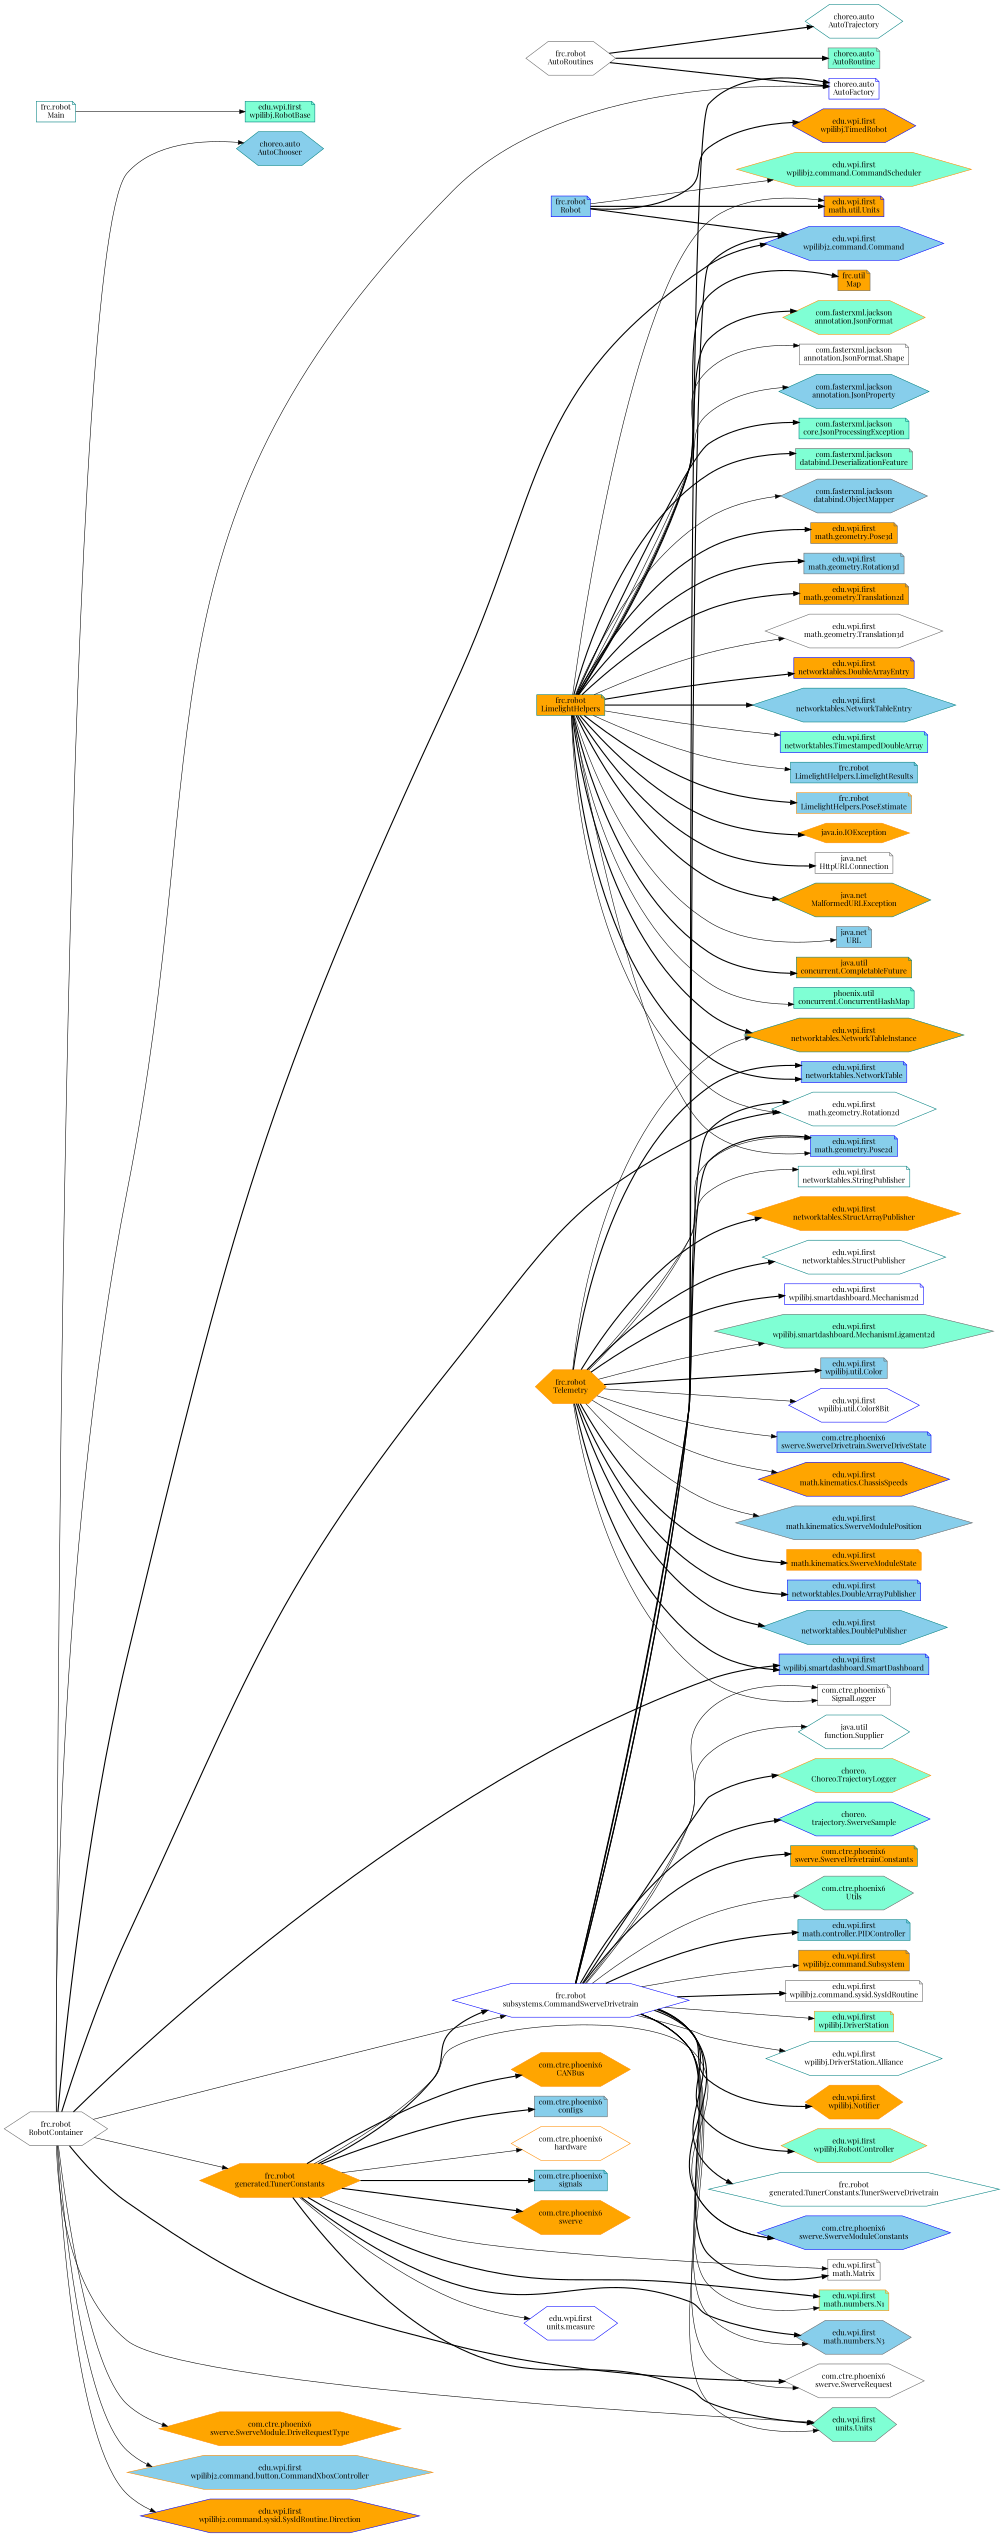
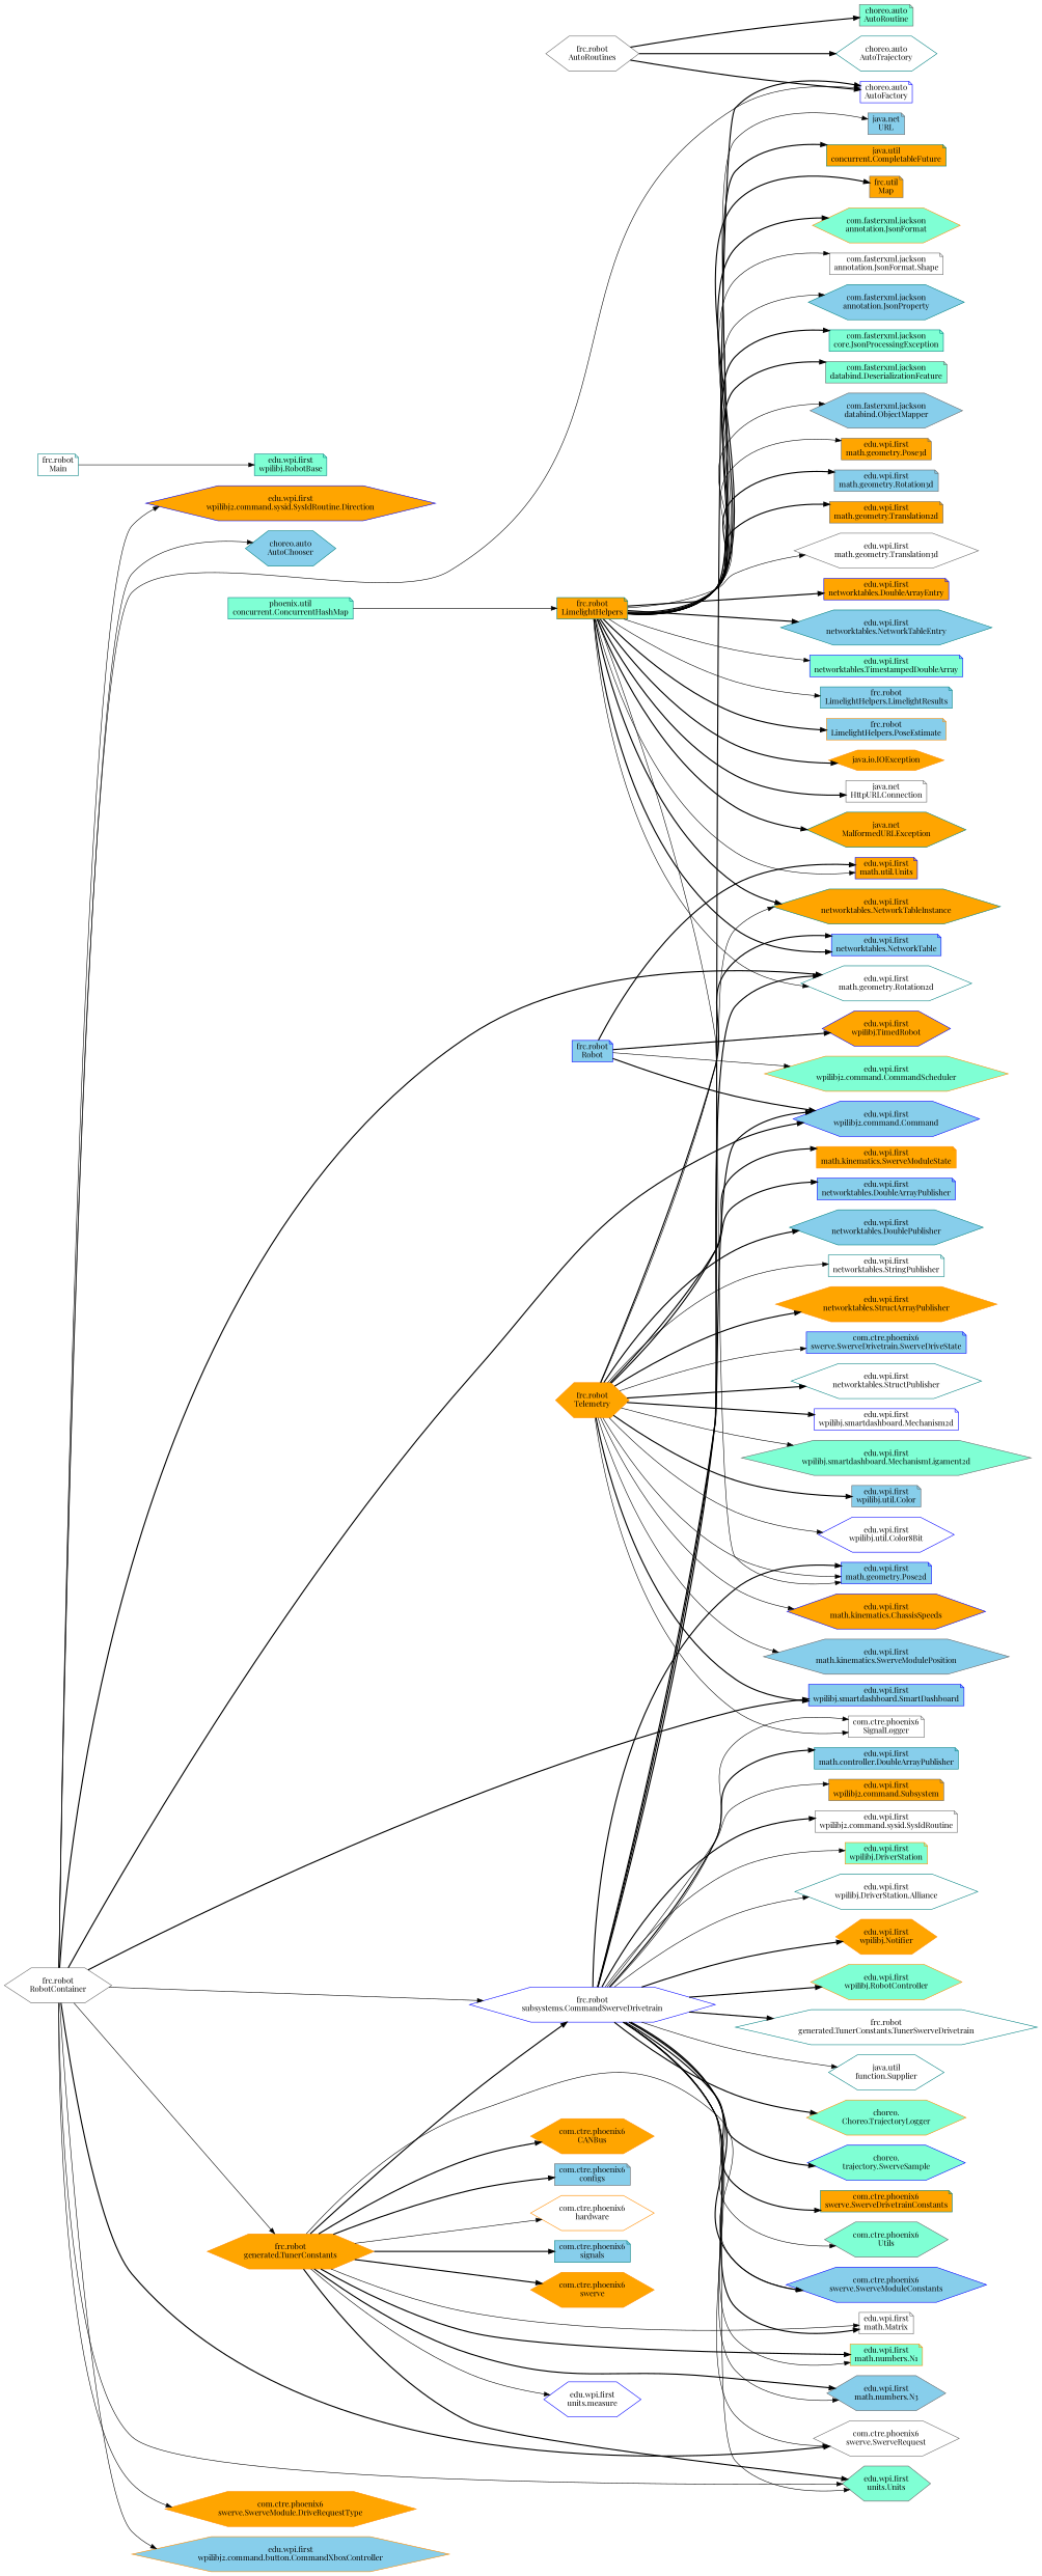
  digraph {
    constraint=false
    fontname="Playfair Display"
    rankdir=LR
    node [color=gray40 fillcolor=skyblue fontname="Playfair Display" shape=hexagon style=filled]
    edge [fontname="Playfair Display" style=bold]
    n1 [color=teal label="choreo.auto\nAutoChooser"]
    n2 [color=blue fillcolor=white label="choreo.auto\nAutoFactory" shape=note]
    n3 [fillcolor=aquamarine label="choreo.auto\nAutoRoutine" shape=note]
    n4 [color=teal fillcolor=white label="choreo.auto\nAutoTrajectory"]
    n5 [color=darkorange fillcolor=aquamarine label="choreo.\nChoreo.TrajectoryLogger"]
    n6 [color=blue fillcolor=aquamarine label="choreo.\ntrajectory.SwerveSample"]
    n7 [color=darkorange fillcolor=orange label="com.ctre.phoenix6\nCANBus"]
    n8 [label="com.ctre.phoenix6\nconfigs" shape=note]
    n9 [color=darkorange fillcolor=white label="com.ctre.phoenix6\nhardware"]
    n10 [fillcolor=white label="com.ctre.phoenix6\nSignalLogger" shape=note]
    n11 [color=teal label="com.ctre.phoenix6\nsignals" shape=note]
    n12 [color=darkorange fillcolor=orange label="com.ctre.phoenix6\nswerve"]
    n13 [color=teal fillcolor=orange label="com.ctre.phoenix6\nswerve.SwerveDrivetrainConstants" shape=note]
    n14 [color=blue label="com.ctre.phoenix6\nswerve.SwerveDrivetrain.SwerveDriveState" shape=note]
    n15 [color=blue label="com.ctre.phoenix6\nswerve.SwerveModuleConstants"]
    n16 [color=darkorange fillcolor=orange label="com.ctre.phoenix6\nswerve.SwerveModule.DriveRequestType"]
    n17 [fillcolor=white label="com.ctre.phoenix6\nswerve.SwerveRequest"]
    n18 [fillcolor=aquamarine label="com.ctre.phoenix6\nUtils"]
    n19 [color=darkorange fillcolor=aquamarine label="com.fasterxml.jackson\nannotation.JsonFormat"]
    n20 [fillcolor=white label="com.fasterxml.jackson\nannotation.JsonFormat.Shape" shape=note]
    n21 [color=teal label="com.fasterxml.jackson\nannotation.JsonProperty"]
    n22 [color=teal fillcolor=aquamarine label="com.fasterxml.jackson\ncore.JsonProcessingException" shape=note]
    n23 [fillcolor=aquamarine label="com.fasterxml.jackson\ndatabind.DeserializationFeature" shape=note]
    n24 [label="com.fasterxml.jackson\ndatabind.ObjectMapper"]
-   n25 [color=teal label="edu.wpi.first\nmath.controller.PIDController" shape=note]
+   n25 [color=teal label="edu.wpi.first\nmath.controller.DoubleArrayPublisher" shape=note]
    n26 [color=blue label="edu.wpi.first\nmath.geometry.Pose2d" shape=note]
    n27 [fillcolor=orange label="edu.wpi.first\nmath.geometry.Pose3d" shape=note]
    n28 [color=teal fillcolor=white label="edu.wpi.first\nmath.geometry.Rotation2d"]
    n29 [label="edu.wpi.first\nmath.geometry.Rotation3d" shape=note]
    n30 [fillcolor=orange label="edu.wpi.first\nmath.geometry.Translation2d" shape=note]
    n31 [fillcolor=white label="edu.wpi.first\nmath.geometry.Translation3d"]
    n32 [color=blue fillcolor=orange label="edu.wpi.first\nmath.kinematics.ChassisSpeeds"]
    n33 [label="edu.wpi.first\nmath.kinematics.SwerveModulePosition"]
    n34 [color=darkorange fillcolor=orange label="edu.wpi.first\nmath.kinematics.SwerveModuleState" shape=note]
    n35 [fillcolor=white label="edu.wpi.first\nmath.Matrix" shape=note]
    n36 [color=darkorange fillcolor=aquamarine label="edu.wpi.first\nmath.numbers.N1" shape=note]
    n37 [label="edu.wpi.first\nmath.numbers.N3"]
    n38 [color=blue fillcolor=orange label="edu.wpi.first\nmath.util.Units" shape=note]
    n39 [color=blue fillcolor=orange label="edu.wpi.first\nnetworktables.DoubleArrayEntry" shape=note]
    n40 [color=blue label="edu.wpi.first\nnetworktables.DoubleArrayPublisher" shape=note]
    n41 [color=teal label="edu.wpi.first\nnetworktables.DoublePublisher"]
    n42 [color=blue label="edu.wpi.first\nnetworktables.NetworkTable" shape=note]
    n43 [color=teal label="edu.wpi.first\nnetworktables.NetworkTableEntry"]
    n44 [color=teal fillcolor=orange label="edu.wpi.first\nnetworktables.NetworkTableInstance"]
    n45 [color=teal fillcolor=white label="edu.wpi.first\nnetworktables.StringPublisher" shape=note]
    n46 [color=darkorange fillcolor=orange label="edu.wpi.first\nnetworktables.StructArrayPublisher"]
    n47 [color=teal fillcolor=white label="edu.wpi.first\nnetworktables.StructPublisher"]
    n48 [color=blue fillcolor=aquamarine label="edu.wpi.first\nnetworktables.TimestampedDoubleArray" shape=note]
    n49 [color=blue fillcolor=white label="edu.wpi.first\nunits.measure"]
    n50 [fillcolor=aquamarine label="edu.wpi.first\nunits.Units"]
    n51 [color=darkorange label="edu.wpi.first\nwpilibj2.command.button.CommandXboxController"]
    n52 [color=blue label="edu.wpi.first\nwpilibj2.command.Command"]
    n53 [color=darkorange fillcolor=aquamarine label="edu.wpi.first\nwpilibj2.command.CommandScheduler"]
    n54 [fillcolor=orange label="edu.wpi.first\nwpilibj2.command.Subsystem" shape=note]
    n55 [fillcolor=white label="edu.wpi.first\nwpilibj2.command.sysid.SysIdRoutine" shape=note]
    n56 [color=blue fillcolor=orange label="edu.wpi.first\nwpilibj2.command.sysid.SysIdRoutine.Direction"]
    n57 [color=darkorange fillcolor=aquamarine label="edu.wpi.first\nwpilibj.DriverStation" shape=note]
    n58 [color=teal fillcolor=white label="edu.wpi.first\nwpilibj.DriverStation.Alliance"]
    n59 [color=darkorange fillcolor=orange label="edu.wpi.first\nwpilibj.Notifier"]
    n60 [color=teal fillcolor=aquamarine label="edu.wpi.first\nwpilibj.RobotBase" shape=note]
    n61 [color=darkorange fillcolor=aquamarine label="edu.wpi.first\nwpilibj.RobotController"]
    n62 [color=blue fillcolor=white label="edu.wpi.first\nwpilibj.smartdashboard.Mechanism2d" shape=note]
    n63 [fillcolor=aquamarine label="edu.wpi.first\nwpilibj.smartdashboard.MechanismLigament2d"]
    n64 [color=blue label="edu.wpi.first\nwpilibj.smartdashboard.SmartDashboard" shape=note]
    n65 [color=blue fillcolor=orange label="edu.wpi.first\nwpilibj.TimedRobot"]
    n66 [label="edu.wpi.first\nwpilibj.util.Color" shape=note]
    n67 [color=blue fillcolor=white label="edu.wpi.first\nwpilibj.util.Color8Bit"]
    n68 [fillcolor=white label="frc.robot\nAutoRoutines"]
    n69 [color=darkorange fillcolor=orange label="frc.robot\ngenerated.TunerConstants"]
    n70 [color=blue fillcolor=white label="frc.robot\nsubsystems.CommandSwerveDrivetrain"]
    n71 [color=teal fillcolor=white label="frc.robot\ngenerated.TunerConstants.TunerSwerveDrivetrain"]
    n72 [color=teal fillcolor=white label="java.util\nfunction.Supplier"]
    n73 [color=teal fillcolor=orange label="frc.robot\nLimelightHelpers" shape=note]
    n74 [color=teal label="frc.robot\nLimelightHelpers.LimelightResults" shape=note]
    n75 [color=darkorange label="frc.robot\nLimelightHelpers.PoseEstimate" shape=note]
    n76 [color=darkorange fillcolor=orange label="java.io.IOException"]
    n77 [fillcolor=white label="java.net\nHttpURLConnection" shape=note]
    n78 [color=teal fillcolor=orange label="java.net\nMalformedURLException"]
    n79 [label="java.net\nURL" shape=note]
    n80 [color=teal fillcolor=orange label="java.util\nconcurrent.CompletableFuture" shape=note]
    n81 [color=teal fillcolor=aquamarine label="phoenix.util\nconcurrent.ConcurrentHashMap" shape=note]
    n82 [fillcolor=orange label="frc.util\nMap" shape=note]
    n83 [color=teal fillcolor=white label="frc.robot\nMain" shape=note]
    n84 [color=blue label="frc.robot\nRobot" shape=note]
    n85 [fillcolor=white label="frc.robot\nRobotContainer"]
    n86 [color=darkorange fillcolor=orange label="frc.robot\nTelemetry"]
    n68 -> n2
    n68 -> n3
    n68 -> n4
    n69 -> n7
    n69 -> n8
    n69 -> n9 [style=solid]
    n69 -> n11
    n69 -> n12
    n69 -> n15 [style=solid]
    n69 -> n35 [style=solid]
    n69 -> n36
    n69 -> n37
    n69 -> n49 [style=solid]
    n69 -> n50
    n69 -> n70
    n70 -> n2
    n70 -> n5
    n70 -> n6
    n70 -> n10 [style=solid]
    n70 -> n13
    n70 -> n15
    n70 -> n17 [style=solid]
    n70 -> n18 [style=solid]
    n70 -> n25
    n70 -> n26
    n70 -> n28
    n70 -> n35
    n70 -> n36 [style=solid]
    n70 -> n37 [style=solid]
    n70 -> n50 [style=solid]
    n70 -> n52
    n70 -> n54 [style=solid]
    n70 -> n55
    n70 -> n57 [style=solid]
    n70 -> n58 [style=solid]
    n70 -> n59
    n70 -> n61
    n70 -> n71
    n70 -> n72 [style=solid]
    n73 -> n19
    n73 -> n20 [style=solid]
    n73 -> n21 [style=solid]
    n73 -> n22
    n73 -> n23
    n73 -> n24 [style=solid]
    n73 -> n26 [style=solid]
-   n73 -> n27
+   n73 -> n27 [style=solid]
    n73 -> n28 [style=solid]
    n73 -> n29
    n73 -> n30
    n73 -> n31 [style=solid]
    n73 -> n38 [style=solid]
    n73 -> n39
    n73 -> n42
    n73 -> n43
    n73 -> n44
    n73 -> n48 [style=solid]
    n73 -> n74 [style=solid]
    n73 -> n75
    n73 -> n76
    n73 -> n77
    n73 -> n78
    n73 -> n79 [style=solid]
    n73 -> n80
-   n73 -> n81 [style=solid]
+   n81 -> n73 [style=solid]
    n73 -> n82
    n83 -> n60 [style=solid]
    n84 -> n38
    n84 -> n52
    n84 -> n53 [style=solid]
    n84 -> n65
    n85 -> n1 [style=solid]
    n85 -> n2 [style=solid]
    n85 -> n16 [style=solid]
    n85 -> n17
    n85 -> n28
    n85 -> n50 [style=solid]
    n85 -> n51 [style=solid]
    n85 -> n52
    n85 -> n56 [style=solid]
    n85 -> n64
    n85 -> n69 [style=solid]
    n85 -> n70 [style=solid]
    n86 -> n10 [style=solid]
    n86 -> n14 [style=solid]
    n86 -> n26 [style=solid]
    n86 -> n32 [style=solid]
    n86 -> n33 [style=solid]
    n86 -> n34
    n86 -> n40
    n86 -> n41
    n86 -> n42
    n86 -> n44 [style=solid]
    n86 -> n45 [style=solid]
    n86 -> n46
    n86 -> n47
    n86 -> n62
    n86 -> n63 [style=solid]
    n86 -> n64
    n86 -> n66
    n86 -> n67 [style=solid]
  }
